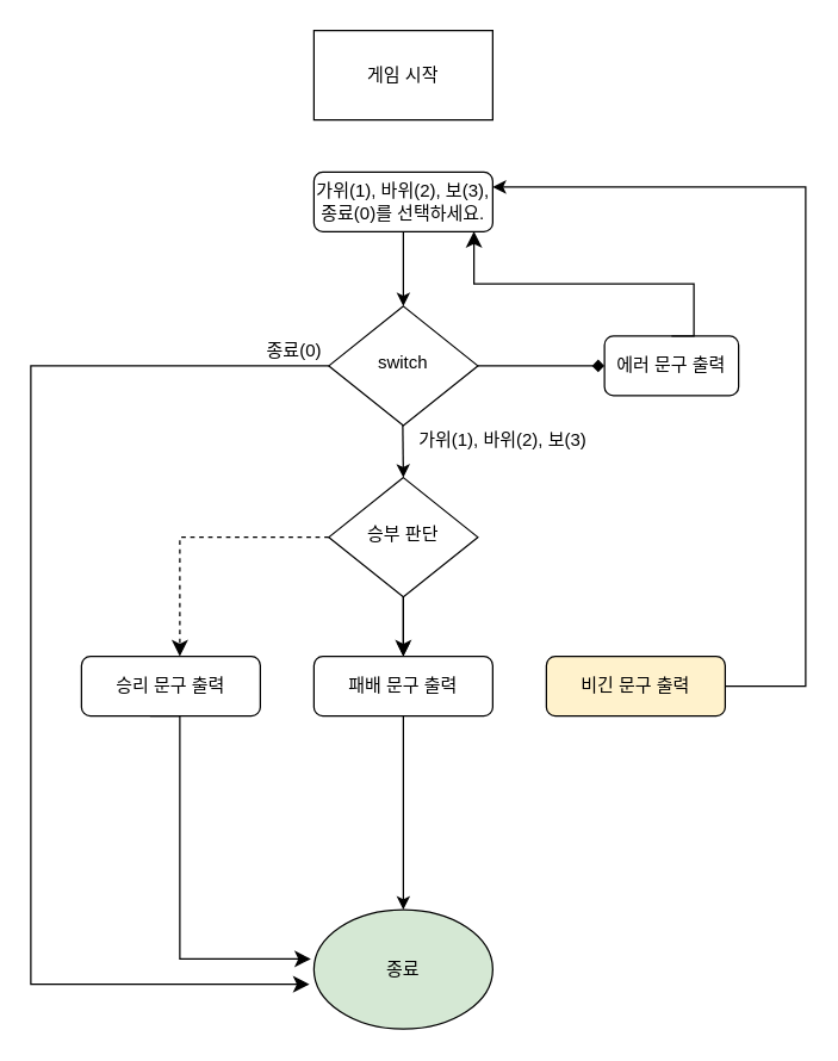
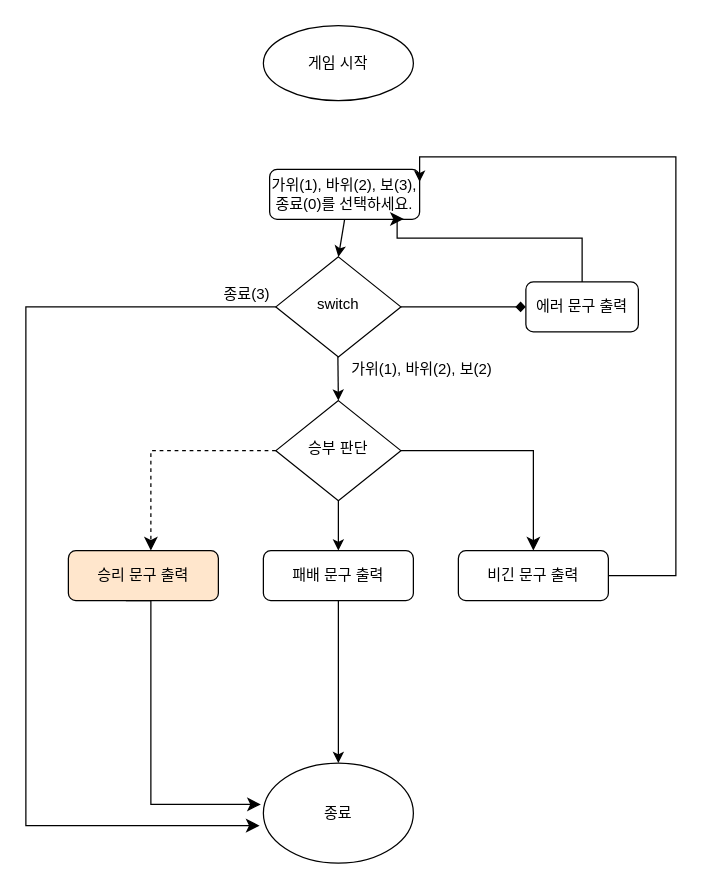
  <mxCell id="0" />
  <mxCell id="1" parent="0" />
- <mxCell id="2" value="가위(1), 바위(2), 보(3), 종료(0)를 선택하세요." style="rounded=1;whiteSpace=wrap;html=1;fontSize=12;glass=0;strokeWidth=1;shadow=0;" parent="1" vertex="1"><mxGeometry x="210" y="115" width="120" height="40" as="geometry" /></mxCell>
+ <mxCell id="2" value="가위(1), 바위(2), 보(3), 종료(0)를 선택하세요." style="rounded=1;whiteSpace=wrap;html=1;fontSize=12;glass=0;strokeWidth=1;shadow=0;" parent="1" vertex="1"><mxGeometry x="215" y="135" width="120" height="40" as="geometry" /></mxCell>
  <mxCell id="3" value="switch" style="rhombus;whiteSpace=wrap;html=1;shadow=0;fontFamily=Helvetica;fontSize=12;align=center;strokeWidth=1;spacing=6;spacingTop=-4;" parent="1" vertex="1"><mxGeometry x="220" y="205" width="100" height="80" as="geometry" /></mxCell>
- <mxCell id="4" value="에러 문구 출력" style="rounded=1;whiteSpace=wrap;html=1;fontSize=12;glass=0;strokeWidth=1;shadow=0;" parent="1" vertex="1"><mxGeometry x="405" y="225" width="90" height="40" as="geometry" /></mxCell>
- <mxCell id="5" value="게임 시작" style="whiteSpace=wrap;html=1;rounded=0;" vertex="1" parent="1"><mxGeometry x="210" y="20" width="120" height="60" as="geometry" /></mxCell>
+ <mxCell id="4" value="에러 문구 출력" style="rounded=1;whiteSpace=wrap;html=1;fontSize=12;glass=0;strokeWidth=1;shadow=0;" parent="1" vertex="1"><mxGeometry x="420" y="225" width="90" height="40" as="geometry" /></mxCell>
+ <mxCell id="5" value="게임 시작" style="ellipse;whiteSpace=wrap;html=1;" vertex="1" parent="1"><mxGeometry x="210" y="20" width="120" height="60" as="geometry" /></mxCell>
  <mxCell id="6" value="" style="endArrow=diamond;html=1;rounded=0;exitX=1;exitY=0.5;exitDx=0;exitDy=0;entryX=0;entryY=0.5;entryDx=0;entryDy=0;" edge="1" parent="1" source="3" target="4"><mxGeometry width="50" height="50" relative="1" as="geometry"><mxPoint x="400" y="210" as="sourcePoint" /><mxPoint x="371" y="243" as="targetPoint" /></mxGeometry></mxCell>
  <mxCell id="7" value="패배 문구 출력" style="rounded=1;whiteSpace=wrap;html=1;" vertex="1" parent="1"><mxGeometry x="210" y="440" width="120" height="40" as="geometry" /></mxCell>
- <mxCell id="8" value="종료" style="ellipse;whiteSpace=wrap;html=1;fillColor=#d5e8d4;" vertex="1" parent="1"><mxGeometry x="210" y="610" width="120" height="80" as="geometry" /></mxCell>
+ <mxCell id="8" value="종료" style="ellipse;whiteSpace=wrap;html=1;" vertex="1" parent="1"><mxGeometry x="210" y="610" width="120" height="80" as="geometry" /></mxCell>
  <mxCell id="9" style="edgeStyle=orthogonalEdgeStyle;rounded=0;orthogonalLoop=1;jettySize=auto;html=1;exitX=1;exitY=0.5;exitDx=0;exitDy=0;entryX=1;entryY=0.25;entryDx=0;entryDy=0;" edge="1" parent="1" source="10" target="2"><mxGeometry relative="1" as="geometry"><Array as="points"><mxPoint x="540" y="460" /><mxPoint x="540" y="125" /></Array></mxGeometry></mxCell>
- <mxCell id="10" value="비긴 문구 출력" style="rounded=1;whiteSpace=wrap;html=1;fillColor=#fff2cc;" vertex="1" parent="1"><mxGeometry x="366" y="440" width="120" height="40" as="geometry" /></mxCell>
- <mxCell id="11" value="승리 문구 출력" style="rounded=1;whiteSpace=wrap;html=1;" vertex="1" parent="1"><mxGeometry x="54" y="440" width="120" height="40" as="geometry" /></mxCell>
+ <mxCell id="10" value="비긴 문구 출력" style="rounded=1;whiteSpace=wrap;html=1;" vertex="1" parent="1"><mxGeometry x="366" y="440" width="120" height="40" as="geometry" /></mxCell>
+ <mxCell id="11" value="승리 문구 출력" style="rounded=1;whiteSpace=wrap;html=1;fillColor=#ffe6cc;" vertex="1" parent="1"><mxGeometry x="54" y="440" width="120" height="40" as="geometry" /></mxCell>
  <mxCell id="12" value="" style="endArrow=classic;html=1;rounded=0;exitX=0.5;exitY=1;exitDx=0;exitDy=0;entryX=0.5;entryY=0;entryDx=0;entryDy=0;" edge="1" parent="1" source="2" target="3"><mxGeometry width="50" height="50" relative="1" as="geometry"><mxPoint x="220" y="230" as="sourcePoint" /><mxPoint x="270" y="180" as="targetPoint" /></mxGeometry></mxCell>
- <mxCell id="13" value="종료(0)" style="text;html=1;strokeColor=none;fillColor=none;align=center;verticalAlign=middle;whiteSpace=wrap;overflow=hidden;fontSize=12;" vertex="1" parent="1"><mxGeometry x="174" y="225" width="46" height="20" as="geometry" /></mxCell>
+ <mxCell id="13" value="종료(3)" style="text;html=1;strokeColor=none;fillColor=none;align=center;verticalAlign=middle;whiteSpace=wrap;overflow=hidden;fontSize=12;" vertex="1" parent="1"><mxGeometry x="174" y="225" width="46" height="20" as="geometry" /></mxCell>
  <mxCell id="14" value="" style="endArrow=classic;html=1;rounded=0;exitX=0.5;exitY=1;exitDx=0;exitDy=0;" edge="1" parent="1"><mxGeometry width="50" height="50" relative="1" as="geometry"><mxPoint x="269.6" y="285" as="sourcePoint" /><mxPoint x="270" y="320" as="targetPoint" /></mxGeometry></mxCell>
  <mxCell id="15" value="" style="endArrow=classic;html=1;rounded=0;entryX=0.5;entryY=0;entryDx=0;entryDy=0;" edge="1" parent="1" target="7"><mxGeometry width="50" height="50" relative="1" as="geometry"><mxPoint x="270" y="400" as="sourcePoint" /><mxPoint x="320" y="350" as="targetPoint" /></mxGeometry></mxCell>
- <mxCell id="16" value="" style="edgeStyle=segmentEdgeStyle;endArrow=classic;html=1;curved=0;rounded=0;endSize=8;startSize=8;exitX=1;exitY=0.5;exitDx=0;exitDy=0;" edge="1" parent="1" source="18" target="7"><mxGeometry width="50" height="50" relative="1" as="geometry"><mxPoint x="330" y="380" as="sourcePoint" /><mxPoint x="270" y="470" as="targetPoint" /></mxGeometry></mxCell>
+ <mxCell id="16" value="" style="edgeStyle=segmentEdgeStyle;endArrow=classic;html=1;curved=0;rounded=0;endSize=8;startSize=8;exitX=1;exitY=0.5;exitDx=0;exitDy=0;entryX=0.5;entryY=0;entryDx=0;entryDy=0;" edge="1" parent="1" source="18" target="10"><mxGeometry width="50" height="50" relative="1" as="geometry"><mxPoint x="330" y="380" as="sourcePoint" /><mxPoint x="270" y="470" as="targetPoint" /></mxGeometry></mxCell>
  <mxCell id="17" value="" style="edgeStyle=segmentEdgeStyle;endArrow=classic;html=1;curved=0;rounded=0;endSize=8;startSize=8;exitX=0;exitY=0.5;exitDx=0;exitDy=0;dashed=1;" edge="1" parent="1" source="18" target="11"><mxGeometry width="50" height="50" relative="1" as="geometry"><mxPoint x="210" y="360" as="sourcePoint" /><mxPoint x="270" y="470" as="targetPoint" /><Array as="points"><mxPoint x="120" y="360" /></Array></mxGeometry></mxCell>
  <mxCell id="18" value="승부 판단" style="rhombus;whiteSpace=wrap;html=1;shadow=0;fontFamily=Helvetica;fontSize=12;align=center;strokeWidth=1;spacing=6;spacingTop=-4;" vertex="1" parent="1"><mxGeometry x="220" y="320" width="100" height="80" as="geometry" /></mxCell>
- <mxCell id="19" value="&lt;font style=&quot;font-size: 12px;&quot;&gt;가위(1), 바위(2), 보(3)&lt;/font&gt;" style="text;html=1;strokeColor=none;fillColor=none;align=center;verticalAlign=middle;whiteSpace=wrap;overflow=hidden;fontSize=9;" vertex="1" parent="1"><mxGeometry x="274" y="285" width="126" height="20" as="geometry" /></mxCell>
+ <mxCell id="19" value="&lt;font style=&quot;font-size: 12px;&quot;&gt;가위(1), 바위(2), 보(2)&lt;/font&gt;" style="text;html=1;strokeColor=none;fillColor=none;align=center;verticalAlign=middle;whiteSpace=wrap;overflow=hidden;fontSize=9;" vertex="1" parent="1"><mxGeometry x="274" y="285" width="126" height="20" as="geometry" /></mxCell>
  <mxCell id="20" value="" style="edgeStyle=segmentEdgeStyle;endArrow=classic;html=1;curved=0;rounded=0;endSize=8;startSize=8;exitX=0.5;exitY=0;exitDx=0;exitDy=0;entryX=0.895;entryY=0.993;entryDx=0;entryDy=0;entryPerimeter=0;" edge="1" parent="1" source="4" target="2"><mxGeometry width="50" height="50" relative="1" as="geometry"><mxPoint x="270" y="250" as="sourcePoint" /><mxPoint x="320" y="200" as="targetPoint" /><Array as="points"><mxPoint x="465" y="190" /><mxPoint x="317" y="190" /></Array></mxGeometry></mxCell>
  <mxCell id="21" value="" style="endArrow=classic;html=1;rounded=0;entryX=0.5;entryY=0;entryDx=0;entryDy=0;" edge="1" parent="1" target="8"><mxGeometry width="50" height="50" relative="1" as="geometry"><mxPoint x="270" y="480" as="sourcePoint" /><mxPoint x="320" y="430" as="targetPoint" /></mxGeometry></mxCell>
  <mxCell id="22" value="" style="edgeStyle=segmentEdgeStyle;endArrow=classic;html=1;curved=0;rounded=0;endSize=8;startSize=8;" edge="1" parent="1"><mxGeometry width="50" height="50" relative="1" as="geometry"><mxPoint x="100" y="480" as="sourcePoint" /><mxPoint x="208" y="643" as="targetPoint" /><Array as="points"><mxPoint x="120" y="480" /><mxPoint x="120" y="643" /></Array></mxGeometry></mxCell>
  <mxCell id="23" value="" style="edgeStyle=elbowEdgeStyle;elbow=horizontal;endArrow=classic;html=1;curved=0;rounded=0;endSize=8;startSize=8;" edge="1" parent="1"><mxGeometry width="50" height="50" relative="1" as="geometry"><mxPoint x="220" y="245" as="sourcePoint" /><mxPoint x="207" y="660" as="targetPoint" /><Array as="points"><mxPoint x="20" y="460" /></Array></mxGeometry></mxCell>
